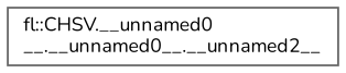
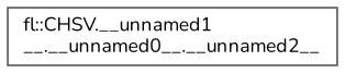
  digraph {
    rankdir=LR
    fontname=Nunito
-   n1 [color=grey40 fillcolor=white fontname=Nunito fontsize=10 height=0.2 label="fl::CHSV.__unnamed0\l__.__unnamed0__.__unnamed2__" shape=box style=filled width=0.4]
+   n1 [color=grey40 fillcolor=white fontname=Nunito fontsize=10 height=0.2 label="fl::CHSV.__unnamed1\l__.__unnamed0__.__unnamed2__" shape=box style=filled width=0.4]
  }
